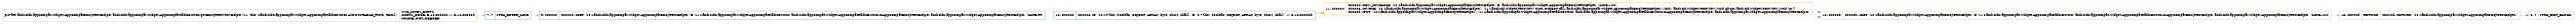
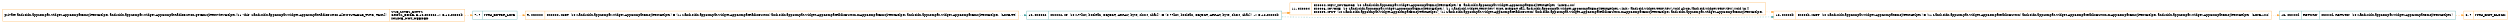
  digraph {
    rankdir=LR
    node [color=darkorange shape=record]
    edge [color=darkorange style=dotted]
    n1 [color=teal label="{7\:\ ?|MTH_ENTER_LINE\l}"]
-   n2 [color=teal label="{9\:\ 0x0000|0x0000: IGET  (r0 I:androidx.appcompat.widget.AppCompatEmojiTextHelper) = (r1 I:androidx.appcompat.widget.AppCompatRadioButton) androidx.appcompat.widget.AppCompatRadioButton.mAppCompatEmojiTextHelper androidx.appcompat.widget.AppCompatEmojiTextHelper  (LINE:99)\l}"]
+   n2 [label="{9\:\ 0x0000|0x0000: IGET  (r0 I:androidx.appcompat.widget.AppCompatEmojiTextHelper) = (r1 I:androidx.appcompat.widget.AppCompatRadioButton) androidx.appcompat.widget.AppCompatRadioButton.mAppCompatEmojiTextHelper androidx.appcompat.widget.AppCompatEmojiTextHelper  (LINE:99)\l}"]
    n3 [color=teal label="{10\:\ 0x0002|0x0002: IF  (r0 I:??[int, boolean, OBJECT, ARRAY, byte, short, char]) != (0 ??[int, boolean, OBJECT, ARRAY, byte, short, char])  \-\> B:12:0x000b \l}"]
    n4 [label="{11\:\ 0x0004|0x0004: NEW_INSTANCE  (r0 I:androidx.appcompat.widget.AppCompatEmojiTextHelper) =  androidx.appcompat.widget.AppCompatEmojiTextHelper  (LINE:100)\l0x0006: INVOKE  (r0 I:androidx.appcompat.widget.AppCompatEmojiTextHelper), (r1 I:android.widget.TextView) type: DIRECT call: androidx.appcompat.widget.AppCompatEmojiTextHelper.\<init\>(android.widget.TextView):void A[MD:(android.widget.TextView):void (m)]\l0x0009: IPUT  (r0 I:androidx.appcompat.widget.AppCompatEmojiTextHelper), (r1 I:androidx.appcompat.widget.AppCompatRadioButton) androidx.appcompat.widget.AppCompatRadioButton.mAppCompatEmojiTextHelper androidx.appcompat.widget.AppCompatEmojiTextHelper \l}"]
    n5 [label="{12\:\ 0x000b|0x000b: IGET  (r0 I:androidx.appcompat.widget.AppCompatEmojiTextHelper) = (r1 I:androidx.appcompat.widget.AppCompatRadioButton) androidx.appcompat.widget.AppCompatRadioButton.mAppCompatEmojiTextHelper androidx.appcompat.widget.AppCompatEmojiTextHelper  (LINE:102)\l}"]
-   n6 [label="{13\:\ 0x000d|RETURN\l|0x000d: RETURN  (r0 I:androidx.appcompat.widget.AppCompatEmojiTextHelper) \l}"]
+   n6 [color=teal label="{13\:\ 0x000d|RETURN\l|0x000d: RETURN  (r0 I:androidx.appcompat.widget.AppCompatEmojiTextHelper) \l}"]
    n7 [label="{8\:\ ?|MTH_EXIT_BLOCK\l}"]
    n8 [label="{private androidx.appcompat.widget.AppCompatEmojiTextHelper androidx.appcompat.widget.AppCompatRadioButton.getEmojiTextViewHelper((r1 'this' I:androidx.appcompat.widget.AppCompatRadioButton A[IMMUTABLE_TYPE, THIS]))  | USE_LINES_HINTS\lCROSS_EDGE: B:10:0x0002 \-\> B:12:0x000b\lINLINE_NOT_NEEDED\l}"]
    n1 -> n2
+   n2 -> n3 [color=teal]
    n3 -> n4 [style=bold]
-   n3 -> n5 [color=teal]
-   n4 -> n5 [color=teal]
+   n3 -> n5 [color=teal style=dashed]
+   n4 -> n5
    n5 -> n6
-   n6 -> n7 [color=teal style=dashed]
+   n6 -> n7 [style=dashed]
    n8 -> n1 [style=dashed]
  }
